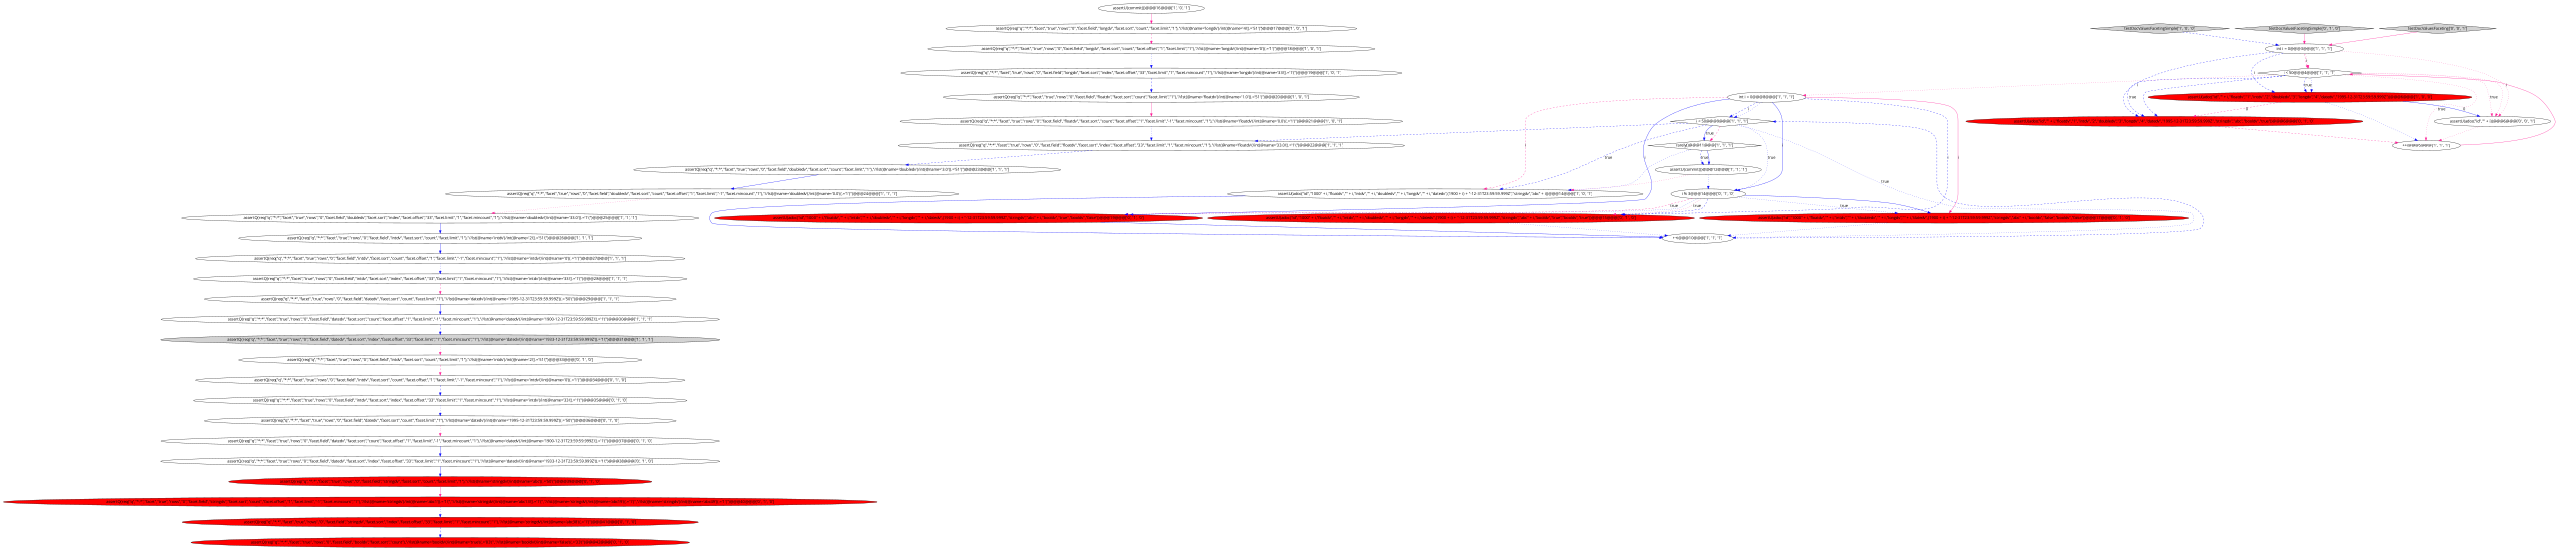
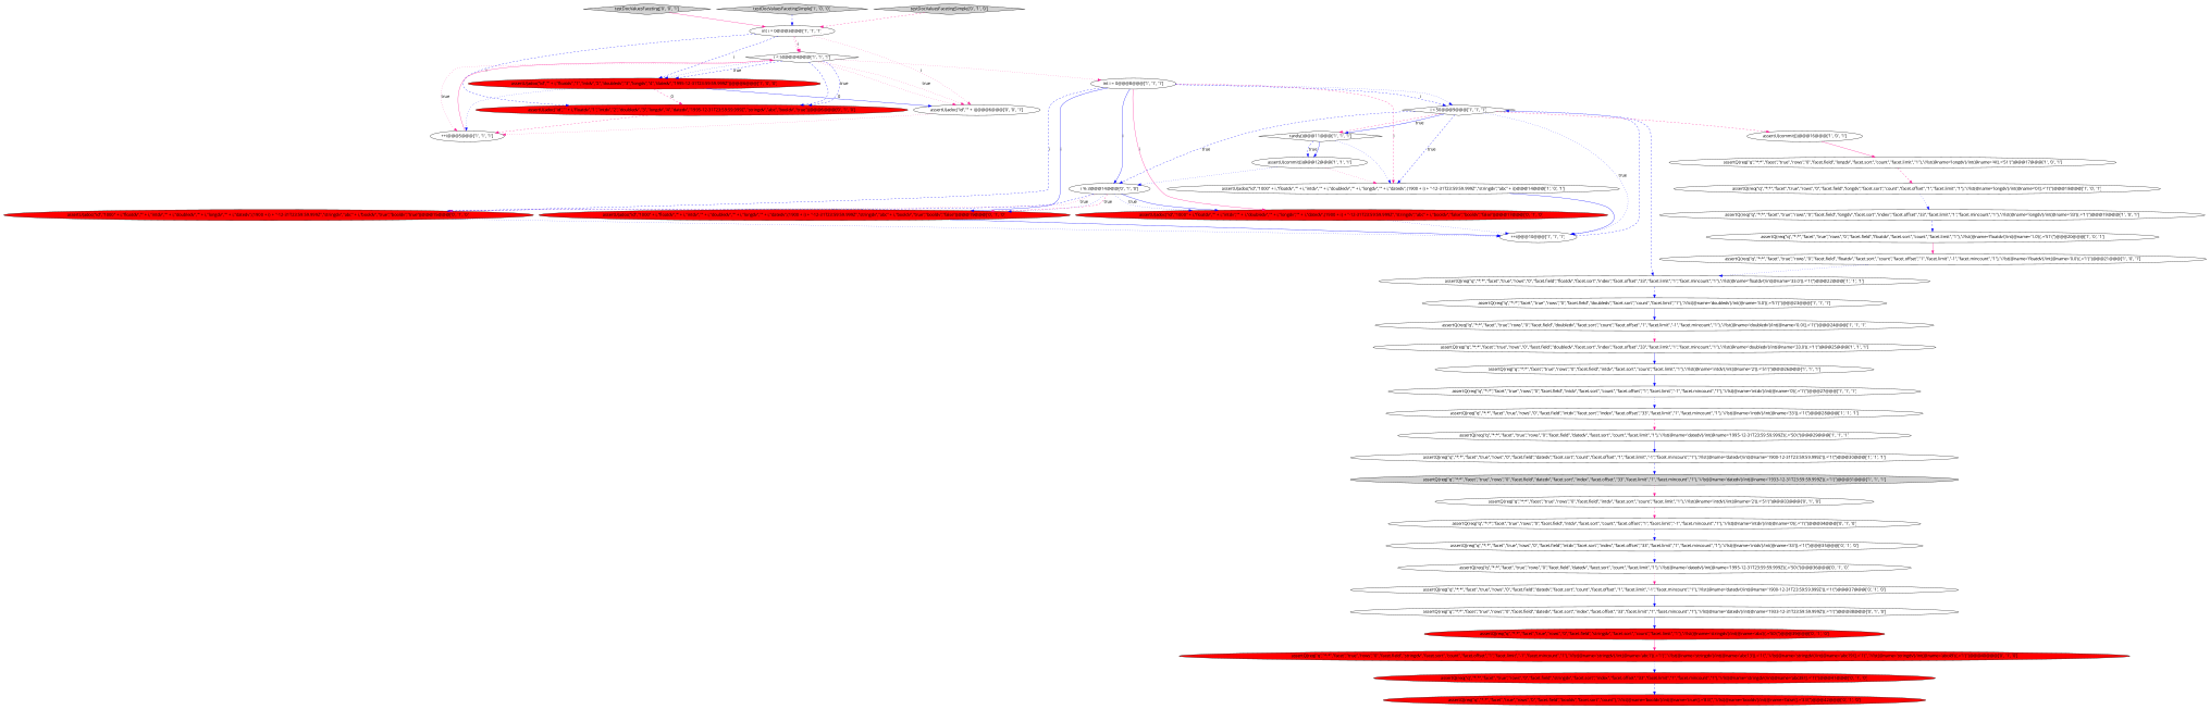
  digraph {
    fontname="Open Sans"
    node [fillcolor=white fontname="Open Sans" shape=ellipse style=filled]
    edge [color=blue fontname="Open Sans" style=dashed]
    n1 [label="assertQ(req(\"q\",\"*:*\",\"facet\",\"true\",\"rows\",\"0\",\"facet.field\",\"datedv\",\"facet.sort\",\"count\",\"facet.limit\",\"1\"),\"//lst(@name='datedv'(/int(@name='1995-12-31T23:59:59.999Z'((.='50'(\")@@@29@@@['1', '1', '1']"]
    n2 [label="assertQ(req(\"q\",\"*:*\",\"facet\",\"true\",\"rows\",\"0\",\"facet.field\",\"datedv\",\"facet.sort\",\"count\",\"facet.offset\",\"1\",\"facet.limit\",\"-1\",\"facet.mincount\",\"1\"),\"//lst(@name='datedv'(/int(@name='1900-12-31T23:59:59.999Z'((.='1'(\")@@@30@@@['1', '1', '1']"]
    n3 [fillcolor=lightgray label="assertQ(req(\"q\",\"*:*\",\"facet\",\"true\",\"rows\",\"0\",\"facet.field\",\"datedv\",\"facet.sort\",\"index\",\"facet.offset\",\"33\",\"facet.limit\",\"1\",\"facet.mincount\",\"1\"),\"//lst(@name='datedv'(/int(@name='1933-12-31T23:59:59.999Z'((.='1'(\")@@@31@@@['1', '1', '1']"]
    n4 [label="int i = 0@@@3@@@['1', '1', '1']"]
    n5 [label="i < 50@@@4@@@['1', '1', '1']" shape=diamond]
    n6 [fillcolor=red label="assertU(adoc(\"id\",\"\" + i,\"floatdv\",\"1\",\"intdv\",\"2\",\"doubledv\",\"3\",\"longdv\",\"4\",\"datedv\",\"1995-12-31T23:59:59.999Z\",\"stringdv\",\"abc\",\"booldv\",\"true\"))@@@6@@@['0', '1', '0']"]
    n7 [fillcolor=red label="assertU(adoc(\"id\",\"\" + i,\"floatdv\",\"1\",\"intdv\",\"2\",\"doubledv\",\"3\",\"longdv\",\"4\",\"datedv\",\"1995-12-31T23:59:59.999Z\"))@@@6@@@['1', '0', '0']"]
    n8 [label="assertU(adoc(\"id\",\"\" + i))@@@6@@@['0', '0', '1']"]
    n9 [label="++i@@@5@@@['1', '1', '1']"]
    n10 [label="int i = 0@@@8@@@['1', '1', '1']"]
    n11 [fillcolor=red label="assertU(adoc(\"id\",\"1000\" + i,\"floatdv\",\"\" + i,\"intdv\",\"\" + i,\"doubledv\",\"\" + i,\"longdv\",\"\" + i,\"datedv\",(1900 + i) + \"-12-31T23:59:59.999Z\",\"stringdv\",\"abc\" + i,\"booldv\",\"true\",\"booldv\",\"false\"))@@@19@@@['0', '1', '0']"]
    n12 [label="++i@@@10@@@['1', '1', '1']"]
    n13 [label="i < 50@@@9@@@['1', '1', '1']" shape=diamond]
    n14 [label="assertQ(req(\"q\",\"*:*\",\"facet\",\"true\",\"rows\",\"0\",\"facet.field\",\"intdv\",\"facet.sort\",\"count\",\"facet.limit\",\"1\"),\"//lst(@name='intdv'(/int(@name='2'((.='51'(\")@@@33@@@['0', '1', '0']"]
    n15 [label="assertQ(req(\"q\",\"*:*\",\"facet\",\"true\",\"rows\",\"0\",\"facet.field\",\"intdv\",\"facet.sort\",\"count\",\"facet.offset\",\"1\",\"facet.limit\",\"-1\",\"facet.mincount\",\"1\"),\"//lst(@name='intdv'(/int(@name='0'((.='1'(\")@@@34@@@['0', '1', '0']"]
    n16 [fillcolor=red label="assertU(adoc(\"id\",\"1000\" + i,\"floatdv\",\"\" + i,\"intdv\",\"\" + i,\"doubledv\",\"\" + i,\"longdv\",\"\" + i,\"datedv\",(1900 + i) + \"-12-31T23:59:59.999Z\",\"stringdv\",\"abc\" + i,\"booldv\",\"true\",\"booldv\",\"true\"))@@@15@@@['0', '1', '0']"]
    n17 [label="i % 3@@@14@@@['0', '1', '0']"]
    n18 [label="assertU(adoc(\"id\",\"1000\" + i,\"floatdv\",\"\" + i,\"intdv\",\"\" + i,\"doubledv\",\"\" + i,\"longdv\",\"\" + i,\"datedv\",(1900 + i) + \"-12-31T23:59:59.999Z\",\"stringdv\",\"abc\" + i))@@@14@@@['1', '0', '1']"]
    n19 [fillcolor=red label="assertU(adoc(\"id\",\"1000\" + i,\"floatdv\",\"\" + i,\"intdv\",\"\" + i,\"doubledv\",\"\" + i,\"longdv\",\"\" + i,\"datedv\",(1900 + i) + \"-12-31T23:59:59.999Z\",\"stringdv\",\"abc\" + i,\"booldv\",\"false\",\"booldv\",\"false\"))@@@17@@@['0', '1', '0']"]
    n20 [label="assertQ(req(\"q\",\"*:*\",\"facet\",\"true\",\"rows\",\"0\",\"facet.field\",\"datedv\",\"facet.sort\",\"count\",\"facet.offset\",\"1\",\"facet.limit\",\"-1\",\"facet.mincount\",\"1\"),\"//lst(@name='datedv'(/int(@name='1900-12-31T23:59:59.999Z'((.='1'(\")@@@37@@@['0', '1', '0']"]
    n21 [label="assertQ(req(\"q\",\"*:*\",\"facet\",\"true\",\"rows\",\"0\",\"facet.field\",\"datedv\",\"facet.sort\",\"index\",\"facet.offset\",\"33\",\"facet.limit\",\"1\",\"facet.mincount\",\"1\"),\"//lst(@name='datedv'(/int(@name='1933-12-31T23:59:59.999Z'((.='1'(\")@@@38@@@['0', '1', '0']"]
    n22 [fillcolor=red label="assertQ(req(\"q\",\"*:*\",\"facet\",\"true\",\"rows\",\"0\",\"facet.field\",\"stringdv\",\"facet.sort\",\"count\",\"facet.limit\",\"1\"),\"//lst(@name='stringdv'(/int(@name='abc'((.='50'(\")@@@39@@@['0', '1', '0']"]
    n23 [fillcolor=lightgray label="testDocValuesFaceting['0', '0', '1']" shape=diamond]
    n24 [label="assertQ(req(\"q\",\"*:*\",\"facet\",\"true\",\"rows\",\"0\",\"facet.field\",\"floatdv\",\"facet.sort\",\"count\",\"facet.limit\",\"1\"),\"//lst(@name='floatdv'(/int(@name='1.0'((.='51'(\")@@@20@@@['1', '0', '1']"]
    n25 [label="assertQ(req(\"q\",\"*:*\",\"facet\",\"true\",\"rows\",\"0\",\"facet.field\",\"floatdv\",\"facet.sort\",\"count\",\"facet.offset\",\"1\",\"facet.limit\",\"-1\",\"facet.mincount\",\"1\"),\"//lst(@name='floatdv'(/int(@name='0.0'((.='1'(\")@@@21@@@['1', '0', '1']"]
    n26 [label="assertQ(req(\"q\",\"*:*\",\"facet\",\"true\",\"rows\",\"0\",\"facet.field\",\"floatdv\",\"facet.sort\",\"index\",\"facet.offset\",\"33\",\"facet.limit\",\"1\",\"facet.mincount\",\"1\"),\"//lst(@name='floatdv'(/int(@name='33.0'((.='1'(\")@@@22@@@['1', '1', '1']"]
    n27 [label="assertQ(req(\"q\",\"*:*\",\"facet\",\"true\",\"rows\",\"0\",\"facet.field\",\"datedv\",\"facet.sort\",\"count\",\"facet.limit\",\"1\"),\"//lst(@name='datedv'(/int(@name='1995-12-31T23:59:59.999Z'((.='50'(\")@@@36@@@['0', '1', '0']"]
    n28 [label="assertQ(req(\"q\",\"*:*\",\"facet\",\"true\",\"rows\",\"0\",\"facet.field\",\"intdv\",\"facet.sort\",\"count\",\"facet.limit\",\"1\"),\"//lst(@name='intdv'(/int(@name='2'((.='51'(\")@@@26@@@['1', '1', '1']"]
    n29 [label="assertQ(req(\"q\",\"*:*\",\"facet\",\"true\",\"rows\",\"0\",\"facet.field\",\"intdv\",\"facet.sort\",\"count\",\"facet.offset\",\"1\",\"facet.limit\",\"-1\",\"facet.mincount\",\"1\"),\"//lst(@name='intdv'(/int(@name='0'((.='1'(\")@@@27@@@['1', '1', '1']"]
    n30 [label="assertQ(req(\"q\",\"*:*\",\"facet\",\"true\",\"rows\",\"0\",\"facet.field\",\"intdv\",\"facet.sort\",\"index\",\"facet.offset\",\"33\",\"facet.limit\",\"1\",\"facet.mincount\",\"1\"),\"//lst(@name='intdv'(/int(@name='33'((.='1'(\")@@@28@@@['1', '1', '1']"]
    n31 [label="assertQ(req(\"q\",\"*:*\",\"facet\",\"true\",\"rows\",\"0\",\"facet.field\",\"longdv\",\"facet.sort\",\"count\",\"facet.limit\",\"1\"),\"//lst(@name='longdv'(/int(@name='4'((.='51'(\")@@@17@@@['1', '0', '1']"]
    n32 [label="assertQ(req(\"q\",\"*:*\",\"facet\",\"true\",\"rows\",\"0\",\"facet.field\",\"longdv\",\"facet.sort\",\"count\",\"facet.offset\",\"1\",\"facet.limit\",\"1\"),\"//lst(@name='longdv'(/int(@name='0'((.='1'(\")@@@18@@@['1', '0', '1']"]
    n33 [label="assertQ(req(\"q\",\"*:*\",\"facet\",\"true\",\"rows\",\"0\",\"facet.field\",\"longdv\",\"facet.sort\",\"index\",\"facet.offset\",\"33\",\"facet.limit\",\"1\",\"facet.mincount\",\"1\"),\"//lst(@name='longdv'(/int(@name='33'((.='1'(\")@@@19@@@['1', '0', '1']"]
    n34 [label="rarely()@@@11@@@['1', '1', '1']" shape=diamond]
    n35 [label="assertU(commit())@@@12@@@['1', '1', '1']"]
    n36 [fillcolor=red label="assertQ(req(\"q\",\"*:*\",\"facet\",\"true\",\"rows\",\"0\",\"facet.field\",\"stringdv\",\"facet.sort\",\"count\",\"facet.offset\",\"1\",\"facet.limit\",\"-1\",\"facet.mincount\",\"1\"),\"//lst(@name='stringdv'(/int(@name='abc1'((.='1'(\",\"//lst(@name='stringdv'(/int(@name='abc13'((.='1'(\",\"//lst(@name='stringdv'(/int(@name='abc19'((.='1'(\",\"//lst(@name='stringdv'(/int(@name='abc49'((.='1'(\")@@@40@@@['0', '1', '0']"]
    n37 [fillcolor=red label="assertQ(req(\"q\",\"*:*\",\"facet\",\"true\",\"rows\",\"0\",\"facet.field\",\"stringdv\",\"facet.sort\",\"index\",\"facet.offset\",\"33\",\"facet.limit\",\"1\",\"facet.mincount\",\"1\"),\"//lst(@name='stringdv'(/int(@name='abc38'((.='1'(\")@@@41@@@['0', '1', '0']"]
    n38 [fillcolor=red label="assertQ(req(\"q\",\"*:*\",\"facet\",\"true\",\"rows\",\"0\",\"facet.field\",\"booldv\",\"facet.sort\",\"count\"),\"//lst(@name='booldv'(/int(@name='true'((.='83'(\",\"//lst(@name='booldv'(/int(@name='false'((.='33'(\")@@@42@@@['0', '1', '0']"]
    n39 [label="assertQ(req(\"q\",\"*:*\",\"facet\",\"true\",\"rows\",\"0\",\"facet.field\",\"intdv\",\"facet.sort\",\"index\",\"facet.offset\",\"33\",\"facet.limit\",\"1\",\"facet.mincount\",\"1\"),\"//lst(@name='intdv'(/int(@name='33'((.='1'(\")@@@35@@@['0', '1', '0']"]
    n40 [label="assertQ(req(\"q\",\"*:*\",\"facet\",\"true\",\"rows\",\"0\",\"facet.field\",\"doubledv\",\"facet.sort\",\"count\",\"facet.limit\",\"1\"),\"//lst(@name='doubledv'(/int(@name='3.0'((.='51'(\")@@@23@@@['1', '1', '1']"]
    n41 [label="assertQ(req(\"q\",\"*:*\",\"facet\",\"true\",\"rows\",\"0\",\"facet.field\",\"doubledv\",\"facet.sort\",\"count\",\"facet.offset\",\"1\",\"facet.limit\",\"-1\",\"facet.mincount\",\"1\"),\"//lst(@name='doubledv'(/int(@name='0.0'((.='1'(\")@@@24@@@['1', '1', '1']"]
    n42 [label="assertQ(req(\"q\",\"*:*\",\"facet\",\"true\",\"rows\",\"0\",\"facet.field\",\"doubledv\",\"facet.sort\",\"index\",\"facet.offset\",\"33\",\"facet.limit\",\"1\",\"facet.mincount\",\"1\"),\"//lst(@name='doubledv'(/int(@name='33.0'((.='1'(\")@@@25@@@['1', '1', '1']"]
    n43 [label="assertU(commit())@@@16@@@['1', '0', '1']"]
    n44 [fillcolor=lightgray label="testDocValuesFacetingSimple['1', '0', '0']" shape=diamond]
    n45 [fillcolor=lightgray label="testDocValuesFacetingSimple['0', '1', '0']" shape=diamond]
    n1 -> n2 [style=solid]
    n2 -> n3
    n3 -> n14 [color=deeppink style=dotted]
    n4 -> n5 [color=deeppink style=dotted]
    n4 -> n5 [color=deeppink label=i]
    n4 -> n6 [label=i]
    n4 -> n7 [label=i]
    n4 -> n8 [color=deeppink label=i style=dotted]
    n5 -> n6 [label=true]
    n5 -> n6
    n5 -> n7 [label=true]
    n5 -> n7 [style=dotted]
    n5 -> n8 [color=deeppink style=dotted]
    n5 -> n8 [color=deeppink label=true style=dotted]
    n5 -> n9 [color=deeppink label=true style=dotted]
    n5 -> n10 [color=deeppink style=dotted]
    n6 -> n9 [color=deeppink]
    n7 -> n6 [color=deeppink label=0]
    n7 -> n8 [label=0 style=solid]
    n7 -> n9 [style=dotted]
    n8 -> n9 [color=deeppink style=dotted]
    n9 -> n5 [color=deeppink style=solid]
    n10 -> n11 [label=i style=solid]
    n10 -> n13 [style=dotted]
    n10 -> n13 [label=i]
    n10 -> n16 [label=i]
    n10 -> n17 [label=i style=solid]
    n10 -> n18 [color=deeppink label=i]
    n10 -> n19 [color=deeppink label=i style=solid]
    n11 -> n12 [style=solid]
    n12 -> n13
    n13 -> n12 [label=true style=dotted]
-   n13 -> n17 [label=true style=dotted]
+   n13 -> n17 [label=true]
    n13 -> n18 [label=true]
    n13 -> n26
    n13 -> n34 [color=deeppink]
    n13 -> n34 [label=true style=solid]
+   n13 -> n43 [color=deeppink]
    n14 -> n15 [color=deeppink]
    n15 -> n39
    n16 -> n12 [style=dotted]
    n17 -> n11 [color=deeppink label=true]
    n17 -> n11 [style=dotted]
    n17 -> n16
    n17 -> n16 [color=deeppink label=true style=dotted]
    n17 -> n19 [style=solid]
    n17 -> n19 [label=true style=dotted]
    n18 -> n12 [style=solid]
    n19 -> n12 [style=dotted]
    n20 -> n21 [style=solid]
    n21 -> n22 [style=solid]
    n22 -> n36 [color=deeppink style=solid]
    n23 -> n4 [color=deeppink style=solid]
    n24 -> n25 [color=deeppink style=solid]
    n25 -> n26 [style=dotted]
    n26 -> n40
    n27 -> n20 [color=deeppink style=dotted]
    n28 -> n29 [style=solid]
    n29 -> n30 [style=dotted]
    n30 -> n1 [color=deeppink]
    n31 -> n32 [color=deeppink]
    n32 -> n33 [style=dotted]
    n33 -> n24
    n34 -> n18 [style=dotted]
    n34 -> n35 [label=true]
    n34 -> n35 [style=solid]
    n35 -> n17 [style=dotted]
    n35 -> n18 [color=deeppink style=dotted]
    n36 -> n37 [style=dotted]
    n37 -> n38
    n39 -> n27 [style=dotted]
    n40 -> n41 [style=solid]
    n41 -> n42 [color=deeppink style=dotted]
    n42 -> n28 [style=solid]
    n43 -> n31 [color=deeppink style=solid]
    n44 -> n4
-   n45 -> n4 [color=deeppink style=solid]
+   n45 -> n4 [color=deeppink]
  }
